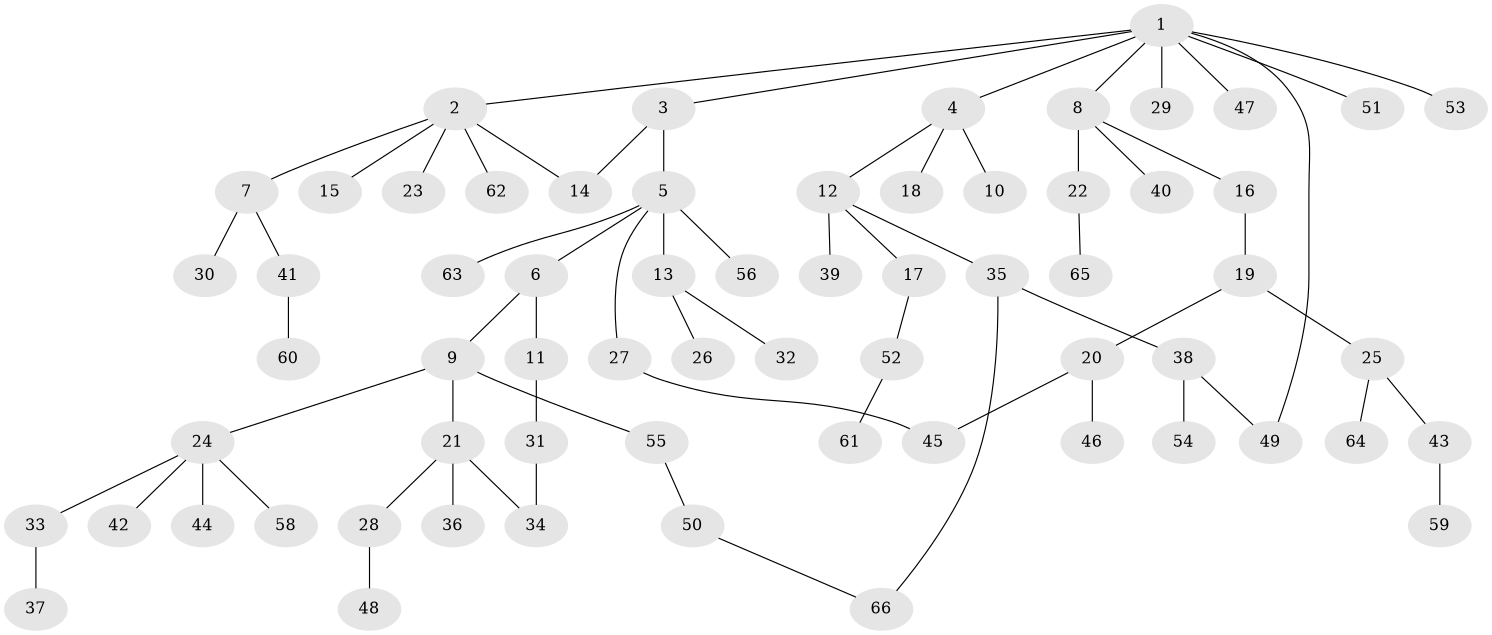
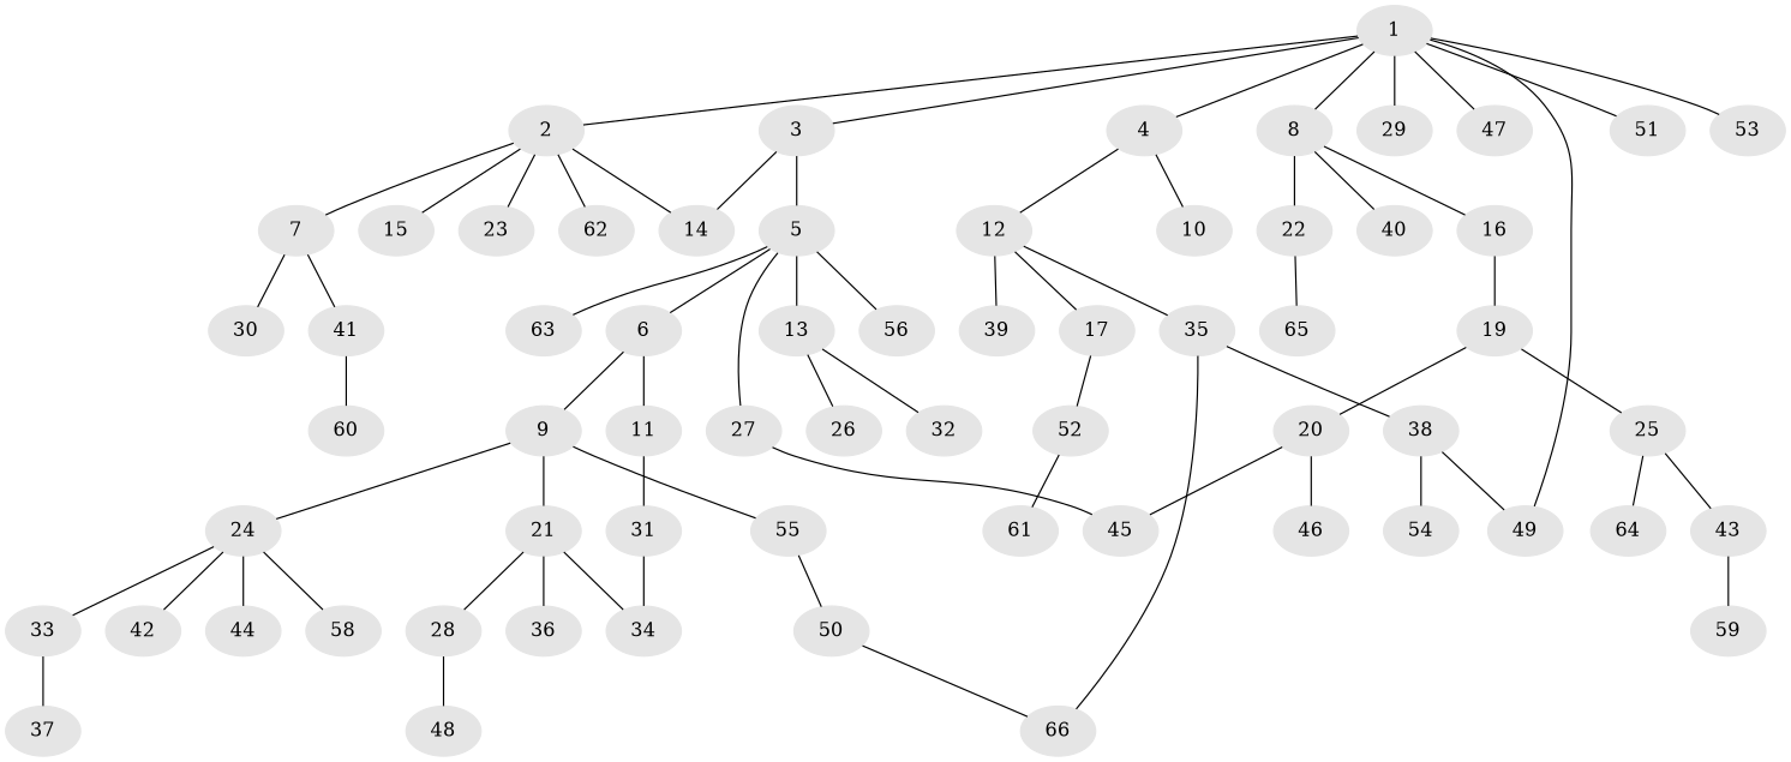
  graph {
    fontname="DejaVu Serif"
    node [color=gray90 fontname="DejaVu Serif" style=filled]
    edge [fontname="DejaVu Serif"]
    1
    2
    3
    4
    8
    29
    47
    49
    51
    53
    7
    14
    15
    23
    62
    5
    10
    12
-   18
    16
    22
    40
    30
    41
    6
    13
    27
    56
    63
    17
    35
    39
    9
    11
    26
    32
    45
    21
    24
    55
    31
    60
    19
    65
    28
    34
    36
    33
    42
    44
    58
    50
    52
    38
    66
    20
    25
    61
    46
    43
    64
    48
    37
    59
    54
    1 -- 2
    1 -- 3
    1 -- 4
    1 -- 8
    1 -- 29
    1 -- 47
    1 -- 49
    1 -- 51
    1 -- 53
    2 -- 7
    2 -- 14
    2 -- 15
    2 -- 23
    2 -- 62
    3 -- 14
    3 -- 5
    4 -- 10
    4 -- 12
-   4 -- 18
    8 -- 16
    8 -- 22
    8 -- 40
    7 -- 30
    7 -- 41
    5 -- 6
    5 -- 13
    5 -- 27
    5 -- 56
    5 -- 63
    12 -- 17
    12 -- 35
    12 -- 39
    16 -- 19
    22 -- 65
    41 -- 60
    6 -- 9
    6 -- 11
    13 -- 26
    13 -- 32
    27 -- 45
    17 -- 52
    35 -- 38
    35 -- 66
    9 -- 21
    9 -- 24
    9 -- 55
    11 -- 31
    21 -- 28
    21 -- 34
    21 -- 36
    24 -- 33
    24 -- 42
    24 -- 44
    24 -- 58
    55 -- 50
    31 -- 34
    19 -- 20
    19 -- 25
    28 -- 48
    33 -- 37
    50 -- 66
    52 -- 61
    38 -- 49
    38 -- 54
    20 -- 45
    20 -- 46
    25 -- 43
    25 -- 64
    43 -- 59
  }
